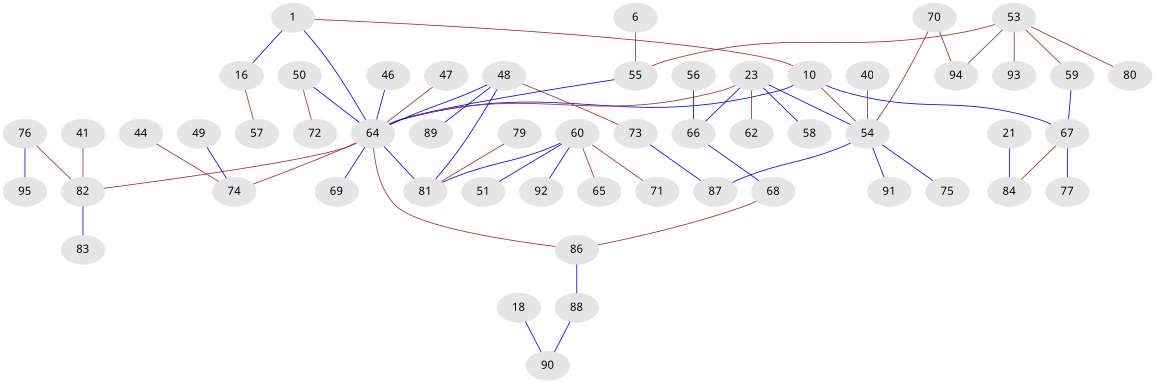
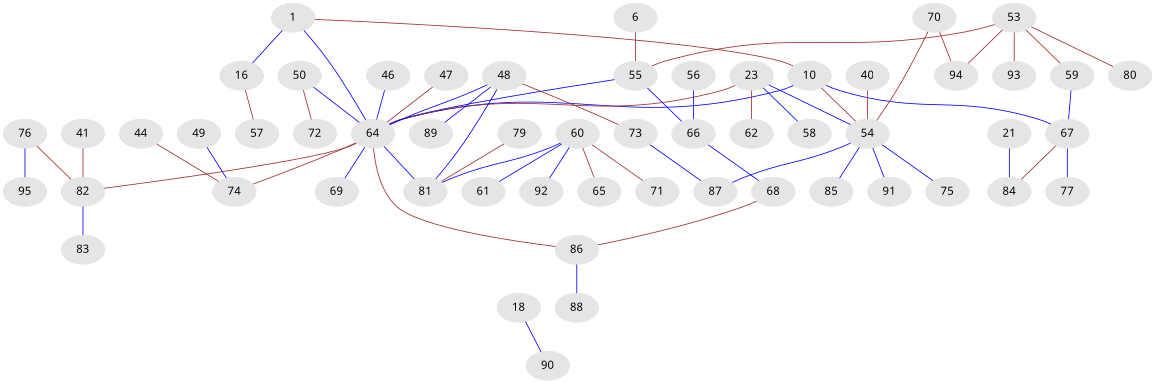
  graph {
    fontname="Noto Sans"
    node [color=gray90 fontname="Noto Sans" style=filled]
    edge [color=blue fontname="Noto Sans"]
    10 [super="+5"]
    64 [super="+22+63"]
    54 [super="+11+42+43"]
    67 [super="+32+33"]
    1
    16 [super="+8"]
    57
    82 [super="+18"]
    74 [super="+7+34+26+36"]
    81 [super="+27+29"]
    69
    86 [super="+52"]
    55 [super="+4"]
    66 [super="+9+30"]
    6
    75
+   85
    87
    91
    84
    77
    21
    23 [super="+15+19"]
    58
    62
    40 [super="+28"]
    n27 [label=18]
    90
    83
    41
    44
    46
    47
    48 [super="+37"]
    73
    89
    49
    50
    72
    53 [super="+39"]
    59
    80
    93
    94 [super="+51"]
    68
    56
    60
-   61 [label=51]
+   61
    65
    71
    92
    88
    70
    76
    95
    79
    10 -- 64 [weight=3]
    10 -- 54 [color=brown weight=4]
    10 -- 67
    64 -- 82 [color=brown]
    64 -- 74 [color=brown weight=2]
    64 -- 81
    64 -- 69
    64 -- 86 [color=brown]
    54 -- 75
+   54 -- 85
    54 -- 87
    54 -- 91
    67 -- 84 [color=brown]
    67 -- 77
    1 -- 10 [color=brown]
    1 -- 64
    1 -- 16 [weight=2]
    16 -- 57 [color=brown]
    82 -- 83
    86 -- 88
    55 -- 64
-   23 -- 66
+   55 -- 66
    66 -- 68
    6 -- 55 [color=brown]
    21 -- 84
    23 -- 64 [color=brown]
    23 -- 54
    23 -- 58
    23 -- 62 [color=brown]
    40 -- 54 [color=brown]
    n27 -- 90
    41 -- 82 [color=brown]
    44 -- 74 [color=brown]
    46 -- 64
    47 -- 64 [color=brown weight=2]
    48 -- 64
    48 -- 81
    48 -- 73 [color=brown]
    48 -- 89
    73 -- 87
    49 -- 74
    50 -- 64
    50 -- 72 [color=brown]
    53 -- 55 [color=brown]
    53 -- 59 [color=brown]
    53 -- 80 [color=brown]
    53 -- 93 [color=brown]
    53 -- 94 [color=brown]
    59 -- 67
    68 -- 86 [color=brown]
    56 -- 66
    60 -- 81
    60 -- 61
    60 -- 65 [color=brown]
    60 -- 71 [color=brown]
    60 -- 92
-   88 -- 90
    70 -- 54 [color=brown]
    70 -- 94 [color=brown]
    76 -- 82 [color=brown]
    76 -- 95
    79 -- 81 [color=brown]
  }
